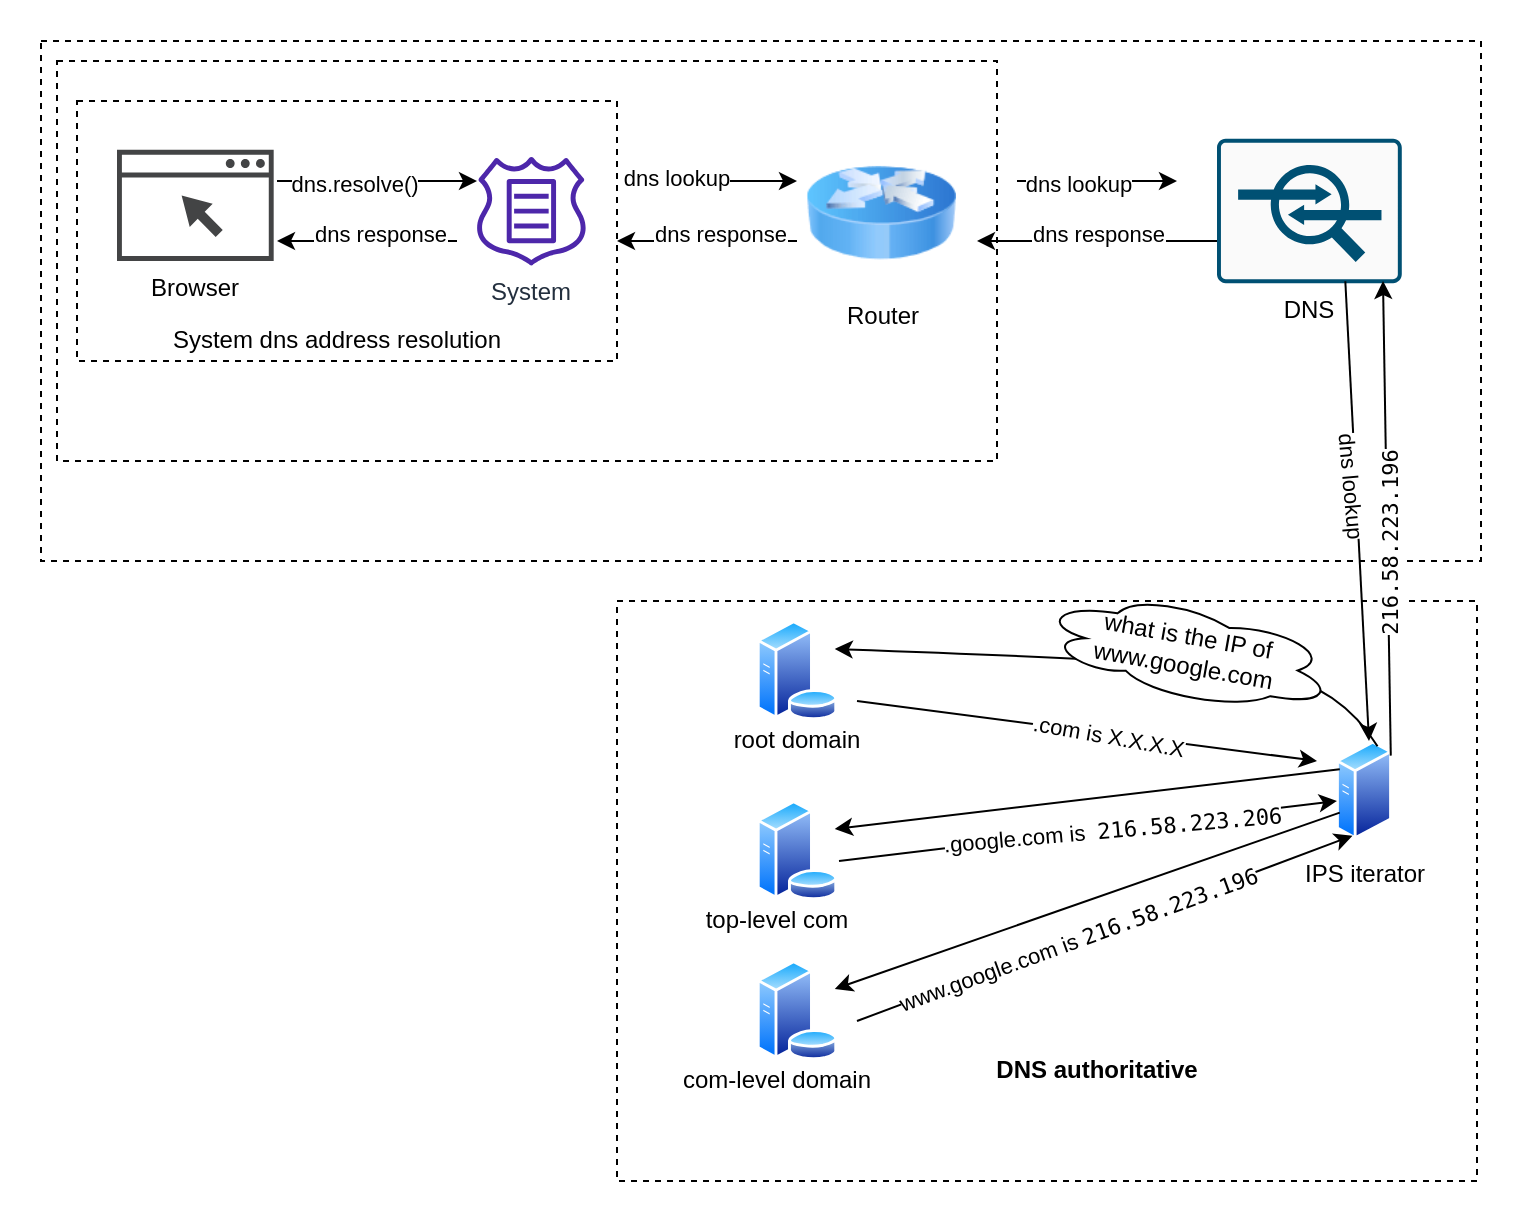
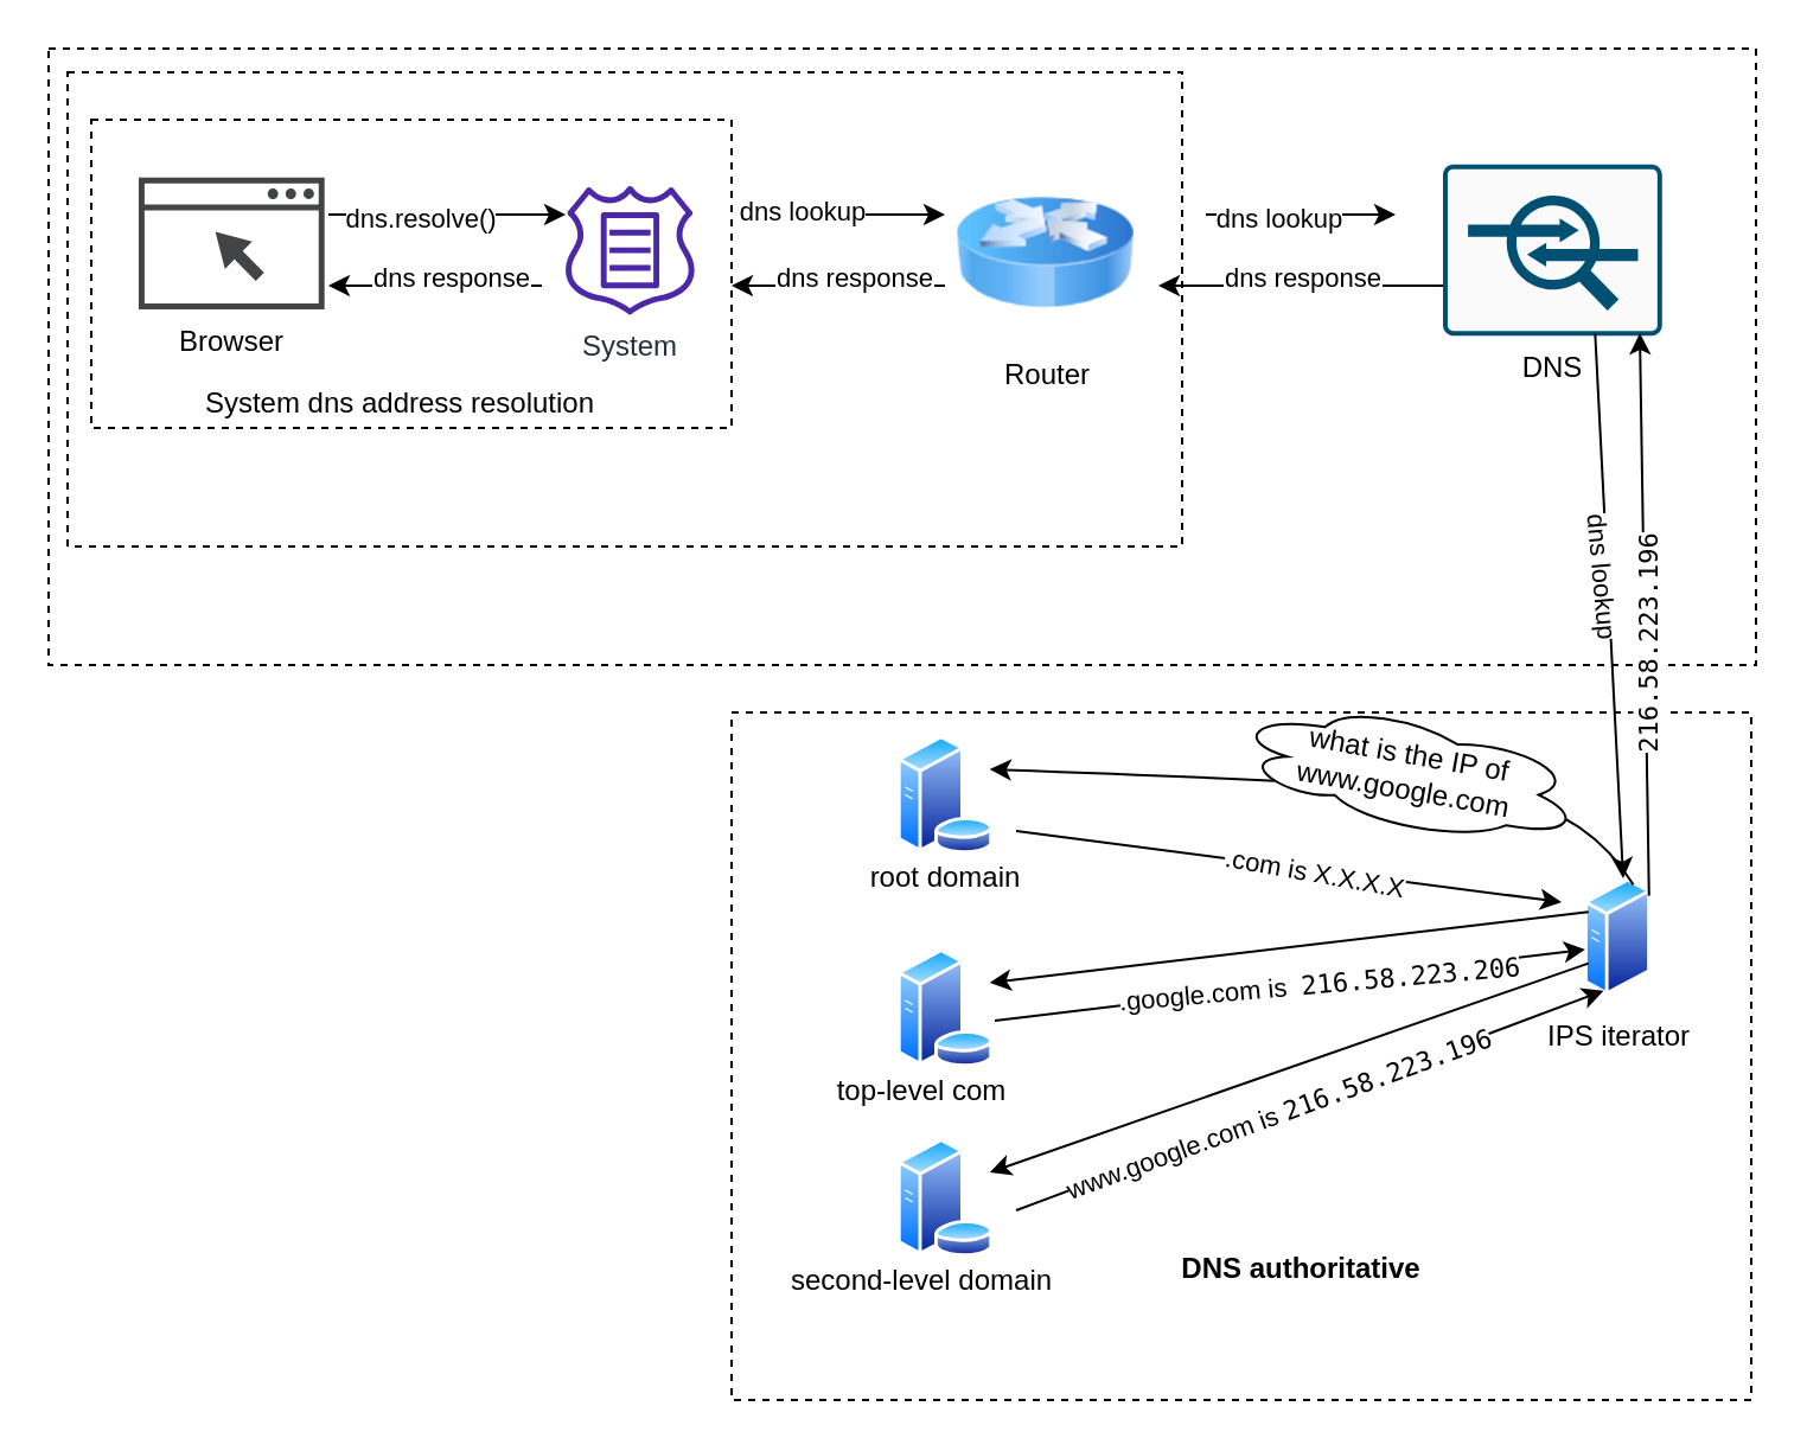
  <mxCell id="0" />
  <mxCell id="1" parent="0" />
  <mxCell id="2" value="" style="rounded=0;whiteSpace=wrap;html=1;dashed=1;fillColor=none;" parent="1" vertex="1"><mxGeometry x="28" y="30" width="470" height="200" as="geometry" /></mxCell>
  <mxCell id="3" value="" style="rounded=0;whiteSpace=wrap;html=1;dashed=1;fillColor=none;" parent="1" vertex="1"><mxGeometry x="20" y="20" width="720" height="260" as="geometry" /></mxCell>
  <mxCell id="4" value="" style="rounded=0;whiteSpace=wrap;html=1;fillColor=none;dashed=1;" parent="1" vertex="1"><mxGeometry x="308" y="300" width="430" height="290" as="geometry" /></mxCell>
  <mxCell id="5" value="DNS" style="sketch=0;points=[[0.015,0.015,0],[0.985,0.015,0],[0.985,0.985,0],[0.015,0.985,0],[0.25,0,0],[0.5,0,0],[0.75,0,0],[1,0.25,0],[1,0.5,0],[1,0.75,0],[0.75,1,0],[0.5,1,0],[0.25,1,0],[0,0.75,0],[0,0.5,0],[0,0.25,0]];verticalLabelPosition=bottom;html=1;verticalAlign=top;aspect=fixed;align=center;pointerEvents=1;shape=mxgraph.cisco19.rect;prIcon=ips_ids;fillColor=#FAFAFA;strokeColor=#005073;" parent="1" vertex="1"><mxGeometry x="608" y="68.91" width="92.39" height="72.18" as="geometry" /></mxCell>
  <mxCell id="6" value="Router" style="image;html=1;image=img/lib/clip_art/networking/Router_Icon_128x128.png" parent="1" vertex="1"><mxGeometry x="403" y="68.91" width="75" height="75" as="geometry" /></mxCell>
  <mxCell id="7" value="Browser" style="sketch=0;pointerEvents=1;shadow=0;dashed=0;html=1;strokeColor=none;fillColor=#434445;aspect=fixed;labelPosition=center;verticalLabelPosition=bottom;verticalAlign=top;align=center;outlineConnect=0;shape=mxgraph.vvd.web_browser;" parent="1" vertex="1"><mxGeometry x="58" y="74.38" width="78.34" height="55.62" as="geometry" /></mxCell>
  <mxCell id="8" value="System" style="sketch=0;outlineConnect=0;fontColor=#232F3E;gradientColor=none;fillColor=#4D27AA;strokeColor=none;dashed=0;verticalLabelPosition=bottom;verticalAlign=top;align=center;html=1;fontSize=12;fontStyle=0;aspect=fixed;pointerEvents=1;shape=mxgraph.aws4.route_53_resolver_query_logging;" parent="1" vertex="1"><mxGeometry x="238" y="77.82" width="54.37" height="54.37" as="geometry" /></mxCell>
  <mxCell id="9" value="" style="endArrow=classic;html=1;rounded=0;" parent="1" edge="1"><mxGeometry width="50" height="50" relative="1" as="geometry"><mxPoint x="138" y="90" as="sourcePoint" /><mxPoint x="238" y="90" as="targetPoint" /></mxGeometry></mxCell>
  <mxCell id="10" value="dns.resolve()" style="edgeLabel;html=1;align=center;verticalAlign=middle;resizable=0;points=[];" parent="9" vertex="1" connectable="0"><mxGeometry x="-0.24" y="-1" relative="1" as="geometry"><mxPoint as="offset" /></mxGeometry></mxCell>
  <mxCell id="11" value="" style="endArrow=classic;html=1;rounded=0;" parent="1" edge="1"><mxGeometry width="50" height="50" relative="1" as="geometry"><mxPoint x="318" y="90" as="sourcePoint" /><mxPoint x="398" y="90" as="targetPoint" /></mxGeometry></mxCell>
  <mxCell id="12" value="dns lookup" style="edgeLabel;html=1;align=center;verticalAlign=middle;resizable=0;points=[];" parent="11" vertex="1" connectable="0"><mxGeometry x="-0.525" y="2" relative="1" as="geometry"><mxPoint as="offset" /></mxGeometry></mxCell>
  <mxCell id="13" value="" style="endArrow=classic;html=1;rounded=0;" parent="1" edge="1"><mxGeometry width="50" height="50" relative="1" as="geometry"><mxPoint x="508" y="90" as="sourcePoint" /><mxPoint x="588" y="90" as="targetPoint" /></mxGeometry></mxCell>
  <mxCell id="14" value="dns lookup" style="edgeLabel;html=1;align=center;verticalAlign=middle;resizable=0;points=[];" parent="13" vertex="1" connectable="0"><mxGeometry x="-0.25" y="-1" relative="1" as="geometry"><mxPoint as="offset" /></mxGeometry></mxCell>
  <mxCell id="15" value="" style="rounded=0;whiteSpace=wrap;html=1;fillColor=none;dashed=1;" parent="1" vertex="1"><mxGeometry x="38" y="50" width="270" height="130" as="geometry" /></mxCell>
  <mxCell id="16" value="System dns address resolution" style="text;html=1;align=center;verticalAlign=middle;resizable=0;points=[];autosize=1;strokeColor=none;fillColor=none;" parent="1" vertex="1"><mxGeometry x="73" y="155" width="190" height="30" as="geometry" /></mxCell>
  <mxCell id="17" value="" style="endArrow=classic;html=1;rounded=0;" parent="1" edge="1"><mxGeometry width="50" height="50" relative="1" as="geometry"><mxPoint x="608" y="120" as="sourcePoint" /><mxPoint x="488" y="120" as="targetPoint" /></mxGeometry></mxCell>
  <mxCell id="18" value="dns response" style="edgeLabel;html=1;align=center;verticalAlign=middle;resizable=0;points=[];" parent="17" vertex="1" connectable="0"><mxGeometry x="0.4" y="-4" relative="1" as="geometry"><mxPoint x="24" as="offset" /></mxGeometry></mxCell>
  <mxCell id="19" value="" style="endArrow=classic;html=1;rounded=0;" parent="1" edge="1"><mxGeometry width="50" height="50" relative="1" as="geometry"><mxPoint x="398" y="120" as="sourcePoint" /><mxPoint x="308" y="120" as="targetPoint" /></mxGeometry></mxCell>
  <mxCell id="20" value="dns response" style="edgeLabel;html=1;align=center;verticalAlign=middle;resizable=0;points=[];" parent="19" vertex="1" connectable="0"><mxGeometry x="0.4" y="-4" relative="1" as="geometry"><mxPoint x="24" as="offset" /></mxGeometry></mxCell>
  <mxCell id="21" value="" style="endArrow=classic;html=1;rounded=0;" parent="1" edge="1"><mxGeometry width="50" height="50" relative="1" as="geometry"><mxPoint x="228" y="120" as="sourcePoint" /><mxPoint x="138" y="120" as="targetPoint" /></mxGeometry></mxCell>
  <mxCell id="22" value="dns response" style="edgeLabel;html=1;align=center;verticalAlign=middle;resizable=0;points=[];" parent="21" vertex="1" connectable="0"><mxGeometry x="0.4" y="-4" relative="1" as="geometry"><mxPoint x="24" as="offset" /></mxGeometry></mxCell>
  <mxCell id="23" value="IPS iterator" style="aspect=fixed;perimeter=ellipsePerimeter;html=1;align=center;shadow=0;dashed=0;spacingTop=3;image;image=img/lib/active_directory/generic_server.svg;fillColor=none;" parent="1" vertex="1"><mxGeometry x="668" y="370" width="28.0" height="50" as="geometry" /></mxCell>
  <mxCell id="24" value="" style="aspect=fixed;perimeter=ellipsePerimeter;html=1;align=center;shadow=0;dashed=0;spacingTop=3;image;image=img/lib/active_directory/database_server.svg;fillColor=none;" parent="1" vertex="1"><mxGeometry x="378" y="310" width="41" height="50" as="geometry" /></mxCell>
  <mxCell id="25" value="" style="aspect=fixed;perimeter=ellipsePerimeter;html=1;align=center;shadow=0;dashed=0;spacingTop=3;image;image=img/lib/active_directory/database_server.svg;fillColor=none;" parent="1" vertex="1"><mxGeometry x="378" y="480" width="41" height="50" as="geometry" /></mxCell>
  <mxCell id="26" value="" style="aspect=fixed;perimeter=ellipsePerimeter;html=1;align=center;shadow=0;dashed=0;spacingTop=3;image;image=img/lib/active_directory/database_server.svg;fillColor=none;" parent="1" vertex="1"><mxGeometry x="378" y="400" width="41" height="50" as="geometry" /></mxCell>
  <mxCell id="27" value="" style="curved=1;endArrow=classic;html=1;rounded=0;entryX=1;entryY=0.25;entryDx=0;entryDy=0;exitX=0.75;exitY=0;exitDx=0;exitDy=0;" parent="1" source="23" target="24" edge="1"><mxGeometry width="50" height="50" relative="1" as="geometry"><mxPoint x="668" y="330" as="sourcePoint" /><mxPoint x="718" y="280" as="targetPoint" /><Array as="points"><mxPoint x="668" y="340" /><mxPoint x="588" y="330" /></Array></mxGeometry></mxCell>
  <mxCell id="28" value="root domain" style="text;html=1;align=center;verticalAlign=middle;resizable=0;points=[];autosize=1;strokeColor=none;fillColor=none;" parent="1" vertex="1"><mxGeometry x="353" y="355" width="90" height="30" as="geometry" /></mxCell>
  <mxCell id="29" value="top-level com" style="text;html=1;align=center;verticalAlign=middle;resizable=0;points=[];autosize=1;strokeColor=none;fillColor=none;" parent="1" vertex="1"><mxGeometry x="333" y="445" width="110" height="30" as="geometry" /></mxCell>
- <mxCell id="30" value="com-level domain" style="text;html=1;align=center;verticalAlign=middle;resizable=0;points=[];autosize=1;strokeColor=none;fillColor=none;" parent="1" vertex="1"><mxGeometry x="323" y="525" width="130" height="30" as="geometry" /></mxCell>
+ <mxCell id="30" value="second-level domain" style="text;html=1;align=center;verticalAlign=middle;resizable=0;points=[];autosize=1;strokeColor=none;fillColor=none;" parent="1" vertex="1"><mxGeometry x="323" y="525" width="130" height="30" as="geometry" /></mxCell>
  <mxCell id="31" value="what is the IP of www.google.com" style="ellipse;shape=cloud;whiteSpace=wrap;html=1;fillColor=default;rotation=10;" parent="1" vertex="1"><mxGeometry x="518" y="300" width="150" height="50" as="geometry" /></mxCell>
  <mxCell id="32" value="" style="endArrow=classic;html=1;rounded=0;" parent="1" edge="1"><mxGeometry width="50" height="50" relative="1" as="geometry"><mxPoint x="428" y="350" as="sourcePoint" /><mxPoint x="658" y="380" as="targetPoint" /></mxGeometry></mxCell>
  <mxCell id="33" value=".com is X.X.X.X" style="edgeLabel;html=1;align=center;verticalAlign=middle;resizable=0;points=[];rotation=10;" parent="32" vertex="1" connectable="0"><mxGeometry x="0.096" y="-1" relative="1" as="geometry"><mxPoint as="offset" /></mxGeometry></mxCell>
  <mxCell id="34" value="" style="endArrow=classic;html=1;rounded=0;entryX=1;entryY=0.25;entryDx=0;entryDy=0;exitX=0;exitY=0.25;exitDx=0;exitDy=0;" parent="1" source="23" target="26" edge="1"><mxGeometry width="50" height="50" relative="1" as="geometry"><mxPoint x="528" y="450" as="sourcePoint" /><mxPoint x="578" y="400" as="targetPoint" /></mxGeometry></mxCell>
  <mxCell id="35" value="" style="endArrow=classic;html=1;rounded=0;" parent="1" edge="1"><mxGeometry width="50" height="50" relative="1" as="geometry"><mxPoint x="419" y="430" as="sourcePoint" /><mxPoint x="668" y="400" as="targetPoint" /></mxGeometry></mxCell>
  <mxCell id="36" value=".google.com is&amp;nbsp; &lt;span style=&quot;font-family:monospace&quot;&gt;&lt;span style=&quot;color:#000000;background-color:#ffffff;&quot;&gt;216.58.223.206&lt;/span&gt;&lt;br&gt;&lt;/span&gt;" style="edgeLabel;html=1;align=center;verticalAlign=middle;resizable=0;points=[];rotation=-5;" parent="35" vertex="1" connectable="0"><mxGeometry x="0.096" y="-1" relative="1" as="geometry"><mxPoint as="offset" /></mxGeometry></mxCell>
  <mxCell id="37" value="" style="endArrow=classic;html=1;rounded=0;entryX=1;entryY=0.25;entryDx=0;entryDy=0;exitX=0;exitY=0.75;exitDx=0;exitDy=0;" parent="1" source="23" target="25" edge="1"><mxGeometry width="50" height="50" relative="1" as="geometry"><mxPoint x="670.11" y="431.04" as="sourcePoint" /><mxPoint x="419.004" y="450.003" as="targetPoint" /></mxGeometry></mxCell>
  <mxCell id="38" value="" style="endArrow=classic;html=1;rounded=0;entryX=0.25;entryY=1;entryDx=0;entryDy=0;" parent="1" target="23" edge="1"><mxGeometry width="50" height="50" relative="1" as="geometry"><mxPoint x="428" y="510" as="sourcePoint" /><mxPoint x="483" y="470" as="targetPoint" /></mxGeometry></mxCell>
  <mxCell id="39" value="www.google.com is &lt;span style=&quot;font-family:monospace&quot;&gt;&lt;span style=&quot;color:#000000;background-color:#ffffff;&quot;&gt;216.58.223.196&lt;/span&gt;&lt;br&gt;&lt;/span&gt;" style="edgeLabel;html=1;align=center;verticalAlign=middle;resizable=0;points=[];rotation=-20;" parent="38" vertex="1" connectable="0"><mxGeometry x="-0.115" y="-1" relative="1" as="geometry"><mxPoint as="offset" /></mxGeometry></mxCell>
  <mxCell id="40" value="" style="endArrow=classic;html=1;rounded=0;exitX=1;exitY=0;exitDx=0;exitDy=0;" parent="1" edge="1"><mxGeometry width="50" height="50" relative="1" as="geometry"><mxPoint x="694.899" y="377.322" as="sourcePoint" /><mxPoint x="691" y="140" as="targetPoint" /></mxGeometry></mxCell>
  <mxCell id="41" value="&lt;span style=&quot;font-family:monospace&quot;&gt;&lt;span style=&quot;color:#000000;background-color:#ffffff;&quot;&gt;216.58.223.196&lt;/span&gt;&lt;br&gt;&lt;/span&gt;" style="edgeLabel;html=1;align=center;verticalAlign=middle;resizable=0;points=[];rotation=-90;" parent="40" vertex="1" connectable="0"><mxGeometry x="-0.115" y="-1" relative="1" as="geometry"><mxPoint as="offset" /></mxGeometry></mxCell>
  <mxCell id="42" value="" style="endArrow=classic;html=1;rounded=0;exitX=0.903;exitY=0.462;exitDx=0;exitDy=0;exitPerimeter=0;" parent="1" edge="1"><mxGeometry width="50" height="50" relative="1" as="geometry"><mxPoint x="672.16" y="140.12" as="sourcePoint" /><mxPoint x="684" y="370" as="targetPoint" /></mxGeometry></mxCell>
  <mxCell id="43" value="dns lookup" style="edgeLabel;html=1;align=center;verticalAlign=middle;resizable=0;points=[];rotation=85;" parent="42" vertex="1" connectable="0"><mxGeometry x="-0.115" y="-1" relative="1" as="geometry"><mxPoint as="offset" /></mxGeometry></mxCell>
  <mxCell id="44" value="&lt;b&gt;DNS authoritative&lt;/b&gt;" style="text;html=1;align=center;verticalAlign=middle;resizable=0;points=[];autosize=1;strokeColor=none;fillColor=none;" parent="1" vertex="1"><mxGeometry x="488" y="520" width="120" height="30" as="geometry" /></mxCell>
